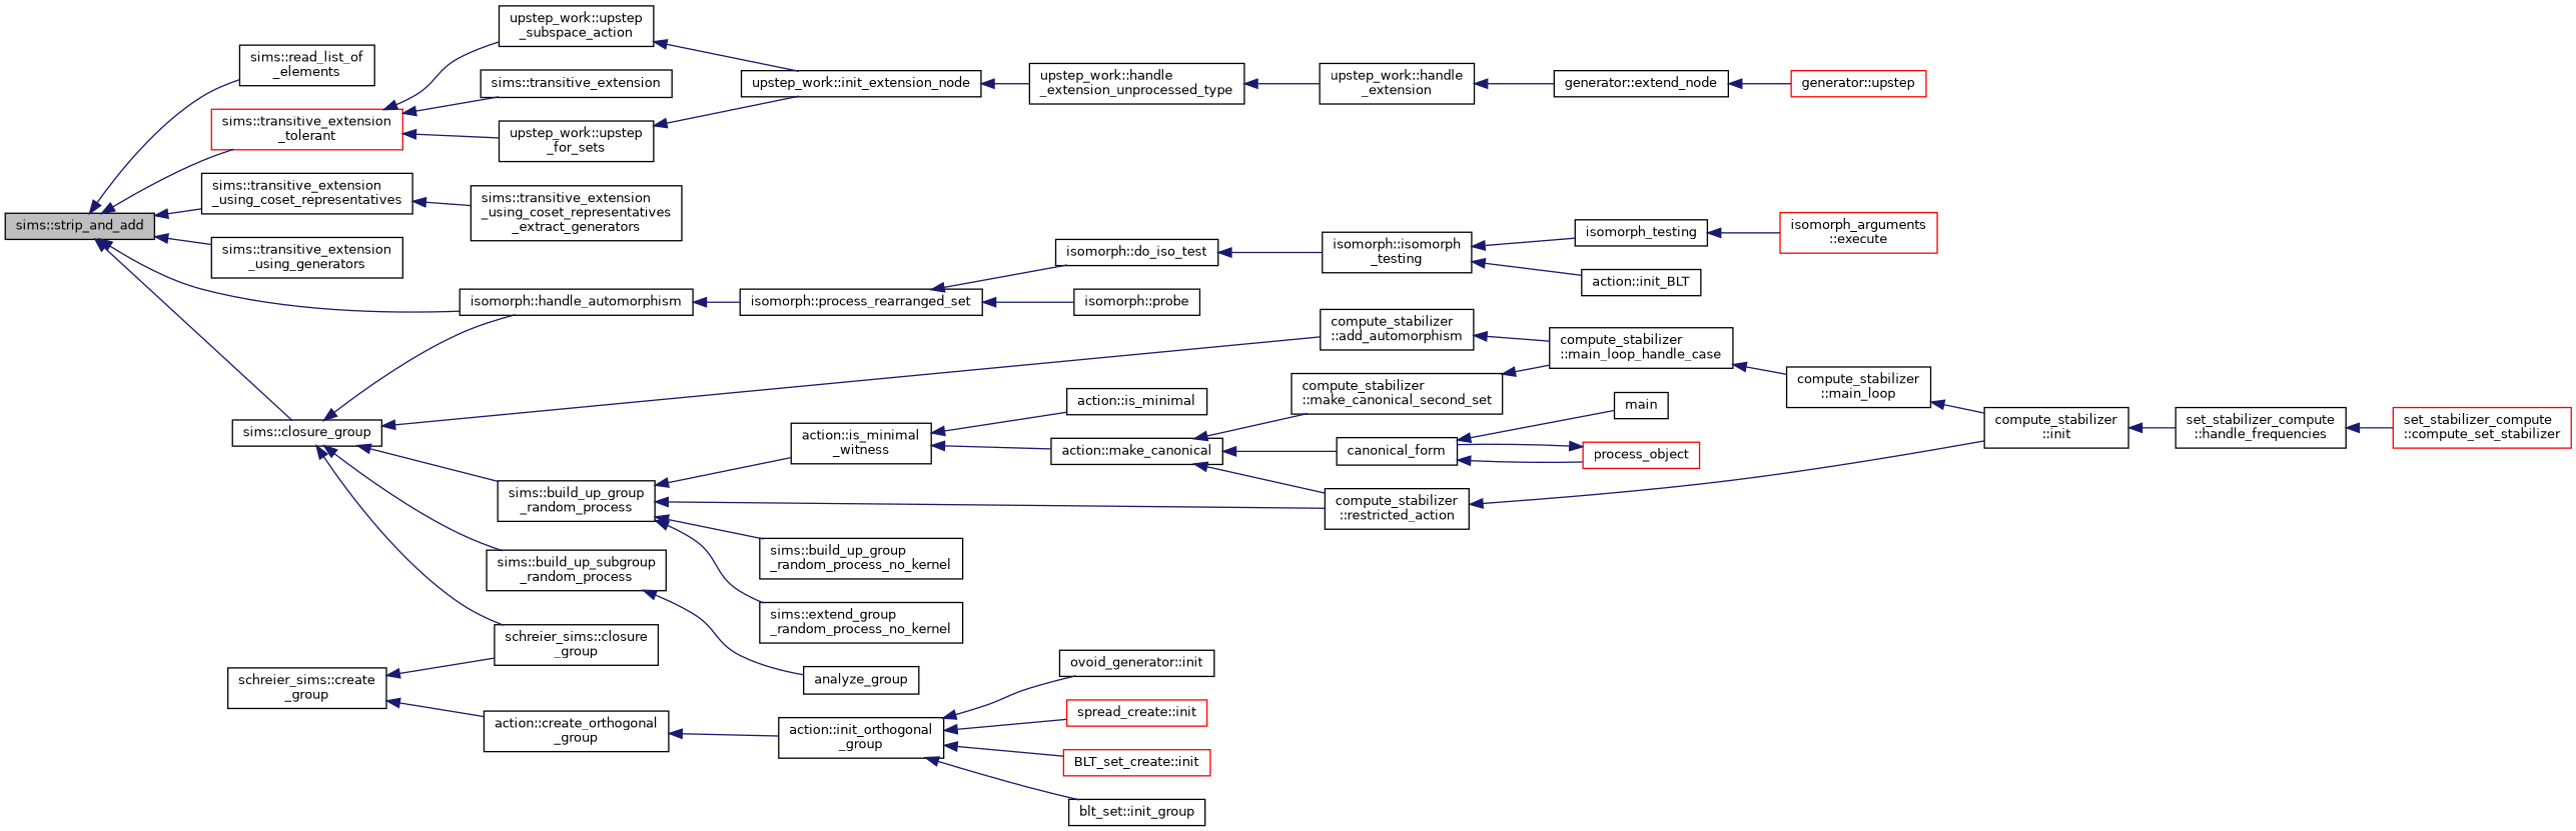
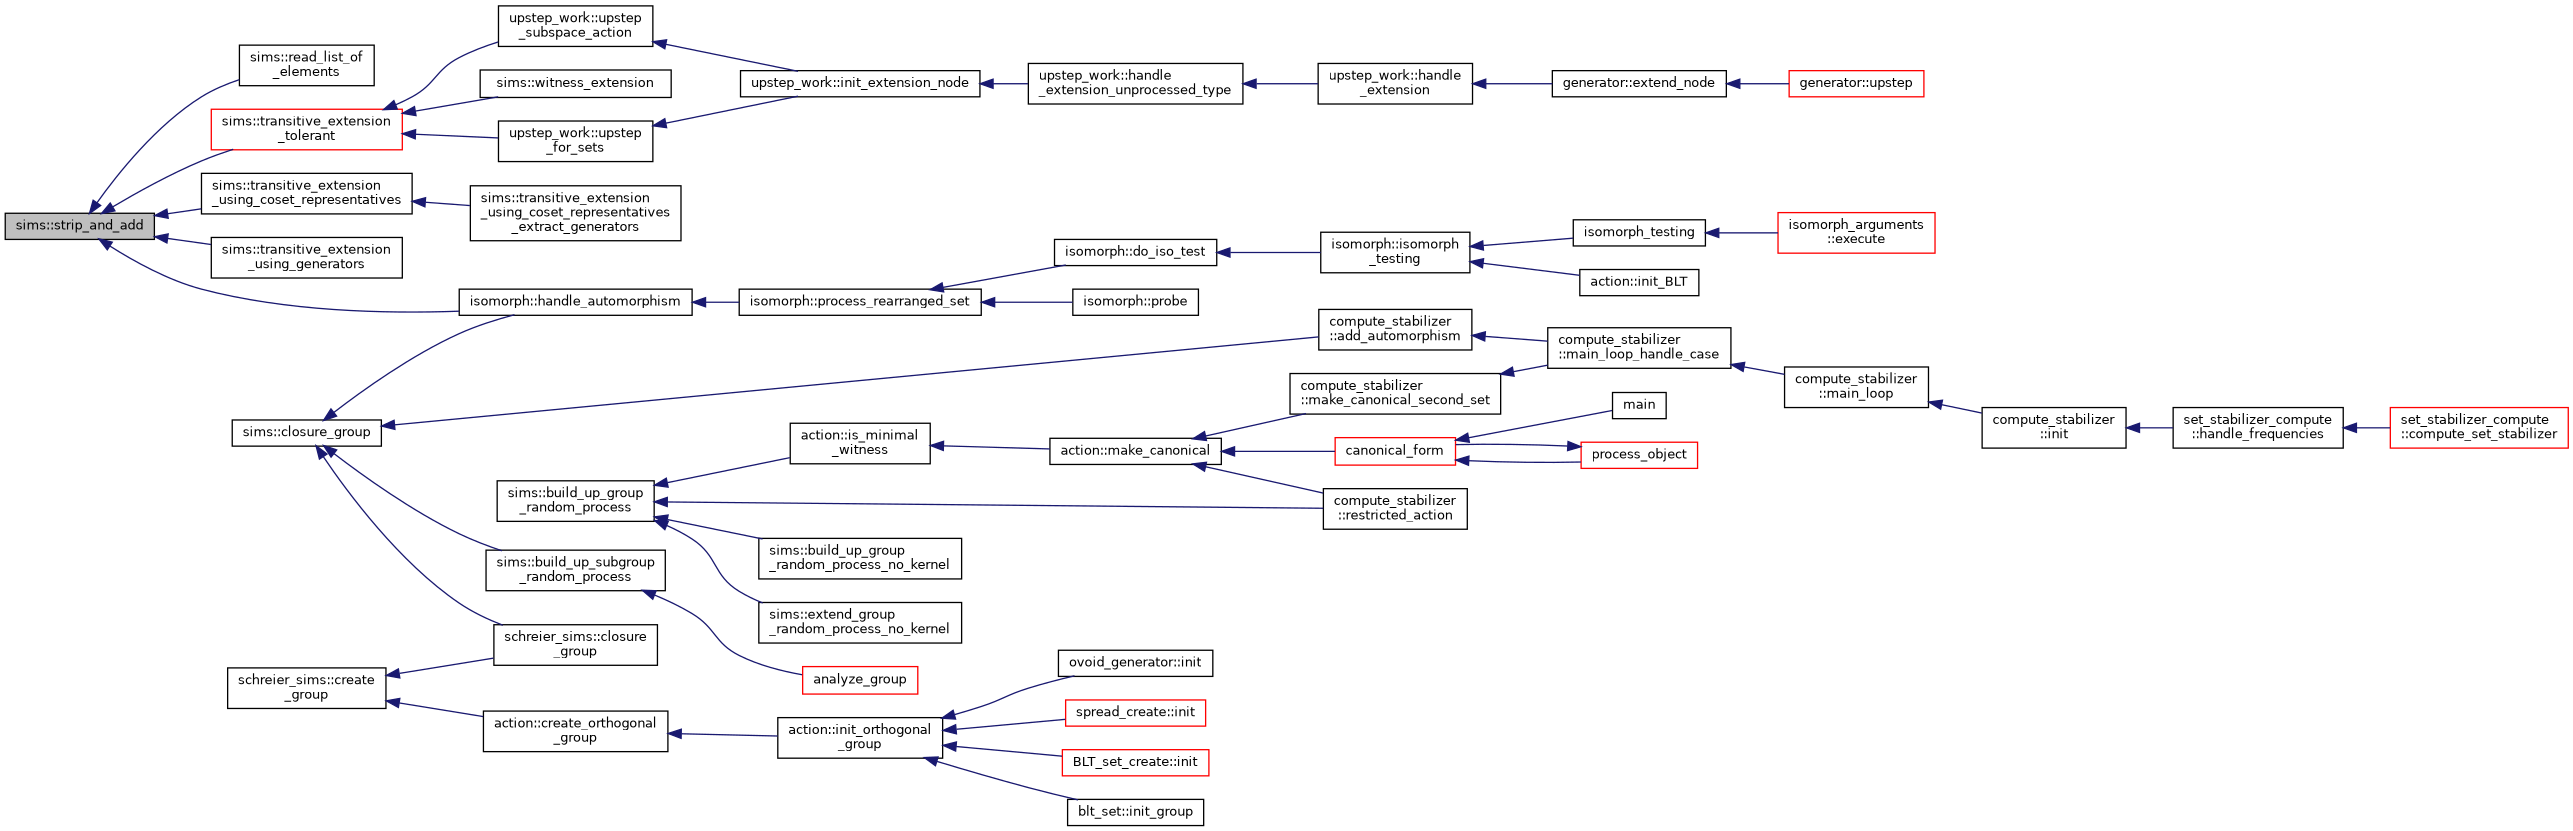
  digraph {
    rankdir=LR
    node [color=black fillcolor=white fontname=Helvetica fontsize=10 shape=record style=filled]
    edge [color=midnightblue dir=back fontname=Helvetica fontsize=10 labelfontname=Helvetica labelfontsize=10 style=solid]
    n1 [fillcolor=grey75 fontcolor=black height=0.2 label="sims::strip_and_add" width=0.4]
    n2 [color=red height=0.2 label="sims::transitive_extension\l_tolerant" width=0.4]
    n3 [height=0.2 label="sims::transitive_extension\l_using_coset_representatives" width=0.4]
    n4 [height=0.2 label="sims::transitive_extension\l_using_generators" width=0.4]
    n5 [height=0.2 label="sims::closure_group" width=0.4]
    n6 [height=0.2 label="isomorph::handle_automorphism" width=0.4]
    n7 [height=0.2 label="sims::read_list_of\l_elements" width=0.4]
-   n8 [height=0.2 label="sims::transitive_extension" width=0.4]
+   n8 [height=0.2 label="sims::witness_extension" width=0.4]
    n9 [height=0.2 label="upstep_work::upstep\l_for_sets" width=0.4]
    n10 [height=0.2 label="upstep_work::upstep\l_subspace_action" width=0.4]
    n11 [height=0.2 label="sims::transitive_extension\l_using_coset_representatives\l_extract_generators" width=0.4]
    n12 [height=0.2 label="schreier_sims::closure\l_group" width=0.4]
    n13 [height=0.2 label="sims::build_up_group\l_random_process" width=0.4]
    n14 [height=0.2 label="sims::build_up_subgroup\l_random_process" width=0.4]
    n15 [height=0.2 label="compute_stabilizer\l::add_automorphism" width=0.4]
    n16 [height=0.2 label="isomorph::process_rearranged_set" width=0.4]
    n17 [height=0.2 label="upstep_work::init_extension_node" width=0.4]
    n18 [height=0.2 label="upstep_work::handle\l_extension_unprocessed_type" width=0.4]
    n19 [height=0.2 label="upstep_work::handle\l_extension" width=0.4]
    n20 [height=0.2 label="generator::extend_node" width=0.4]
    n21 [color=red height=0.2 label="generator::upstep" width=0.4]
    n22 [height=0.2 label="action::is_minimal\l_witness" width=0.4]
    n23 [height=0.2 label="compute_stabilizer\l::restricted_action" width=0.4]
    n24 [height=0.2 label="sims::build_up_group\l_random_process_no_kernel" width=0.4]
    n25 [height=0.2 label="sims::extend_group\l_random_process_no_kernel" width=0.4]
-   n26 [height=0.2 label=analyze_group width=0.4]
+   n26 [color=red height=0.2 label=analyze_group width=0.4]
    n27 [height=0.2 label="compute_stabilizer\l::main_loop_handle_case" width=0.4]
    n28 [height=0.2 label="schreier_sims::create\l_group" width=0.4]
    n29 [height=0.2 label="action::create_orthogonal\l_group" width=0.4]
    n30 [height=0.2 label="action::init_orthogonal\l_group" width=0.4]
    n31 [height=0.2 label="blt_set::init_group" width=0.4]
    n32 [height=0.2 label="ovoid_generator::init" width=0.4]
    n33 [color=red height=0.2 label="spread_create::init" width=0.4]
    n34 [color=red height=0.2 label="BLT_set_create::init" width=0.4]
    n35 [height=0.2 label="action::init_BLT" width=0.4]
-   n36 [height=0.2 label="action::is_minimal" width=0.4]
    n37 [height=0.2 label="action::make_canonical" width=0.4]
    n38 [height=0.2 label="compute_stabilizer\l::init" width=0.4]
-   n39 [height=0.2 label=canonical_form width=0.4]
+   n39 [color=red height=0.2 label=canonical_form width=0.4]
    n40 [height=0.2 label="compute_stabilizer\l::make_canonical_second_set" width=0.4]
    n41 [height=0.2 label=main width=0.4]
    n42 [color=red height=0.2 label=process_object width=0.4]
    n43 [height=0.2 label="set_stabilizer_compute\l::handle_frequencies" width=0.4]
    n44 [color=red height=0.2 label="set_stabilizer_compute\l::compute_set_stabilizer" width=0.4]
    n45 [height=0.2 label="compute_stabilizer\l::main_loop" width=0.4]
    n46 [height=0.2 label="isomorph::probe" width=0.4]
    n47 [height=0.2 label="isomorph::do_iso_test" width=0.4]
    n48 [height=0.2 label="isomorph::isomorph\l_testing" width=0.4]
    n49 [height=0.2 label=isomorph_testing width=0.4]
    n50 [color=red height=0.2 label="isomorph_arguments\l::execute" width=0.4]
    n1 -> n2
    n1 -> n3
    n1 -> n4
-   n1 -> n5
    n1 -> n6
    n1 -> n7
    n2 -> n8
    n2 -> n9
    n2 -> n10
    n3 -> n11
    n5 -> n6
    n5 -> n12
-   n5 -> n13
    n5 -> n14
    n5 -> n15
    n6 -> n16
    n9 -> n17
    n10 -> n17
    n13 -> n22
    n13 -> n23
    n13 -> n24
    n13 -> n25
    n14 -> n26
    n15 -> n27
    n16 -> n46
    n16 -> n47
    n17 -> n18
    n18 -> n19
    n19 -> n20
    n20 -> n21
-   n22 -> n36
    n22 -> n37
-   n23 -> n38
    n27 -> n45
    n28 -> n12
    n28 -> n29
    n29 -> n30
    n30 -> n31
    n30 -> n32
    n30 -> n33
    n30 -> n34
    n37 -> n23
    n37 -> n39
    n37 -> n40
    n38 -> n43
    n39 -> n41
    n39 -> n42
    n40 -> n27
    n42 -> n39
    n43 -> n44
    n45 -> n38
    n47 -> n48
    n48 -> n35
    n48 -> n49
    n49 -> n50
  }
